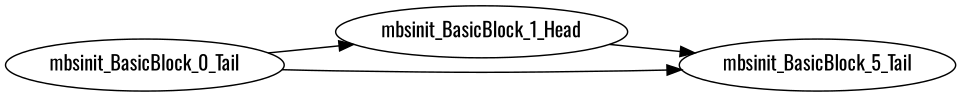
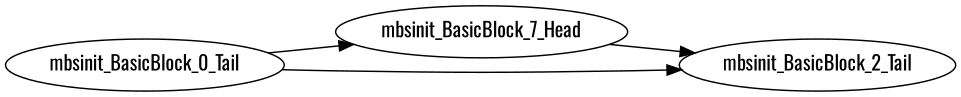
  digraph {
    fontname=Oswald
    rankdir=LR
    node [fontname=Oswald]
    edge [fontname=Oswald]
-   mbsinit_BasicBlock_1_Head
-   mbsinit_BasicBlock_2_Tail [label=mbsinit_BasicBlock_5_Tail]
+   mbsinit_BasicBlock_1_Head [label=mbsinit_BasicBlock_7_Head]
+   mbsinit_BasicBlock_2_Tail
    n3 [label=mbsinit_BasicBlock_0_Tail]
    mbsinit_BasicBlock_1_Head -> mbsinit_BasicBlock_2_Tail
    n3 -> mbsinit_BasicBlock_1_Head
    n3 -> mbsinit_BasicBlock_2_Tail
  }
